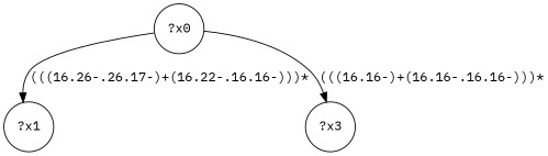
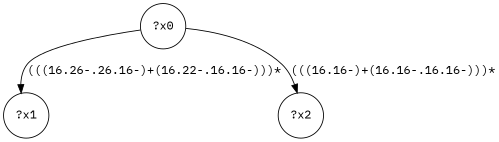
  digraph {
    fontname="IBM Plex Mono"
    node [fontname="IBM Plex Mono" shape=circle]
    edge [fontname="IBM Plex Mono"]
    n1 [label="?x0"]
    n2 [label="?x1"]
-   n3 [label="?x3"]
-   n1 -> n2 [label="(((16.26-.26.17-)+(16.22-.16.16-)))*"]
+   n3 [label="?x2"]
+   n1 -> n2 [label="(((16.26-.26.16-)+(16.22-.16.16-)))*"]
    n1 -> n3 [label="(((16.16-)+(16.16-.16.16-)))*"]
  }
